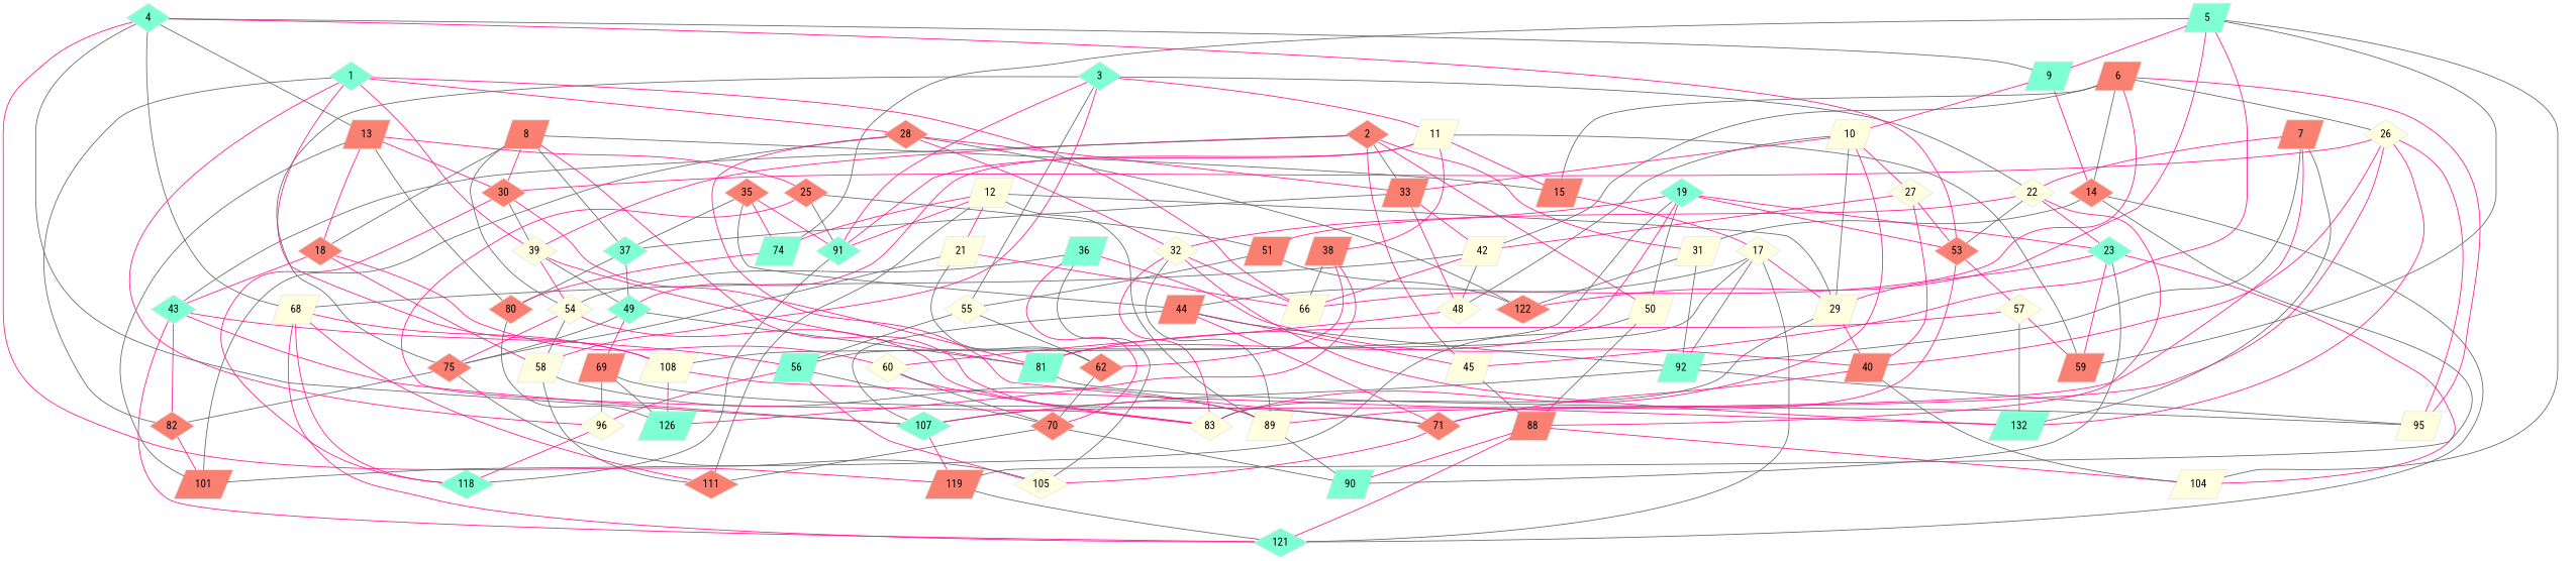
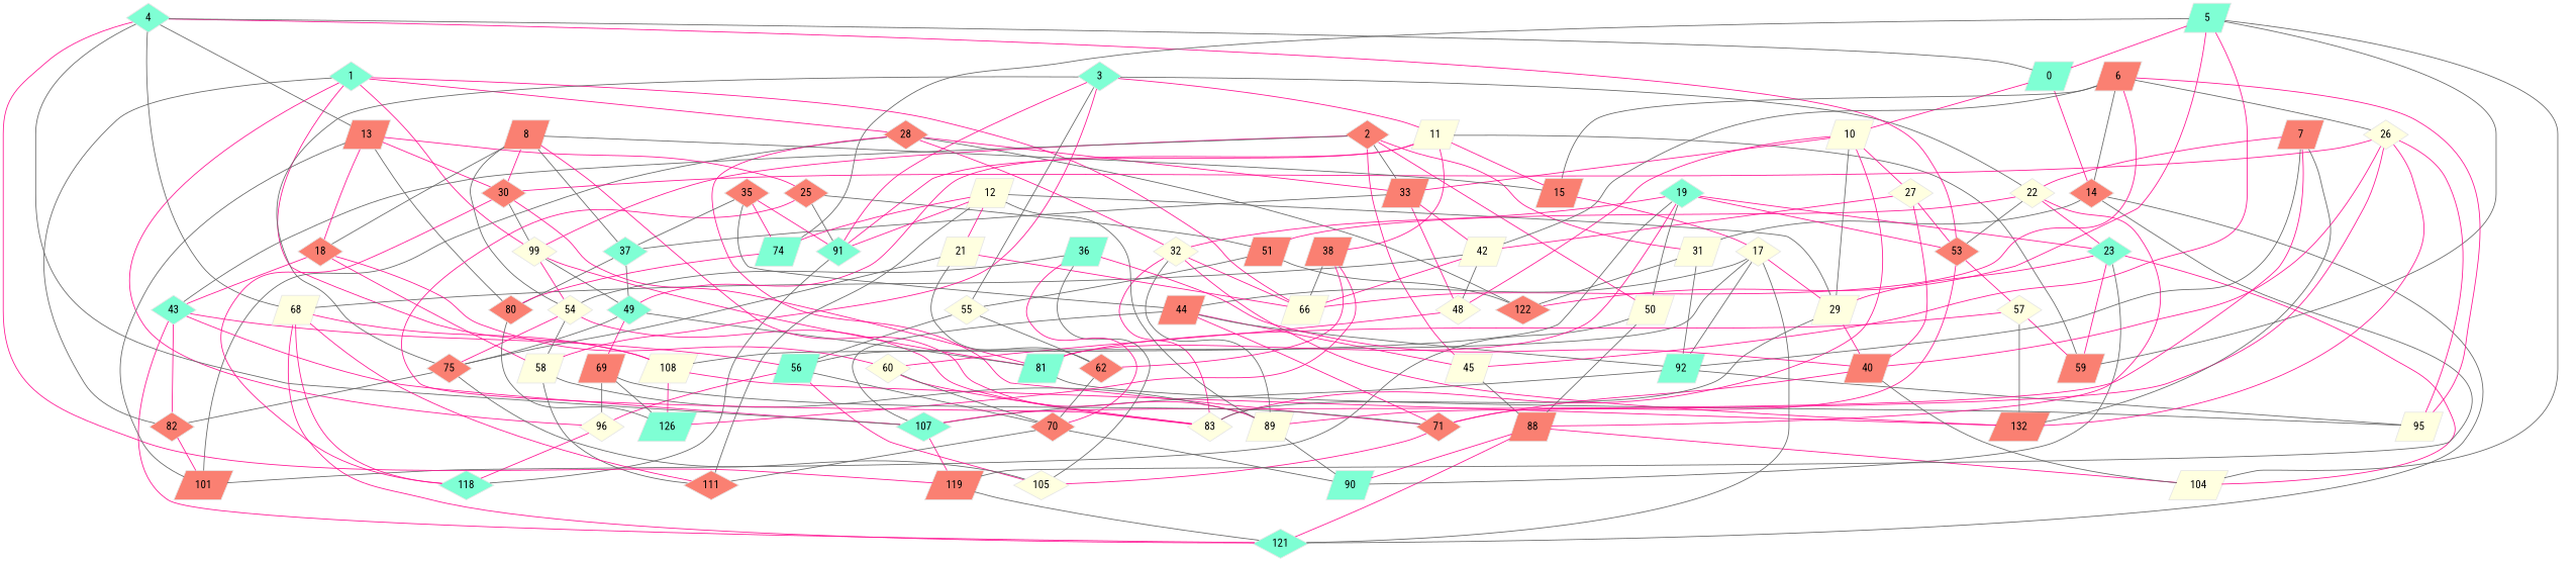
  graph {
    fontname="Roboto Condensed"
    node [color=gray90 fillcolor=salmon fontname="Roboto Condensed" shape=diamond style=filled]
    edge [color=deeppink fontname="Roboto Condensed"]
    1 [fillcolor=aquamarine super="+131"]
    28 [super="+133"]
-   39 [fillcolor=lightyellow super="+61"]
+   39 [fillcolor=lightyellow super="+61" label=99]
    66 [fillcolor=lightyellow shape=parallelogram super="+73"]
    82
    96 [fillcolor=lightyellow]
    108 [fillcolor=lightyellow shape=parallelogram super="+125"]
    33 [shape=parallelogram super="+76"]
    122
    101 [shape=parallelogram]
    32 [fillcolor=lightyellow super="+97"]
    71 [super="+117"]
    54 [fillcolor=lightyellow super="+64"]
    49 [fillcolor=aquamarine super="+102"]
    81 [fillcolor=aquamarine shape=parallelogram super="+115"]
    118 [fillcolor=aquamarine]
-   132 [fillcolor=aquamarine shape=parallelogram super="+134"]
+   132 [shape=parallelogram super="+134"]
    126 [fillcolor=aquamarine shape=parallelogram]
    2 [super="+113"]
    31 [fillcolor=lightyellow shape=parallelogram super="+123"]
    43 [fillcolor=aquamarine super="+77"]
    45 [fillcolor=lightyellow shape=parallelogram]
    50 [fillcolor=lightyellow shape=parallelogram]
    92 [fillcolor=aquamarine shape=parallelogram super="+127"]
    42 [fillcolor=lightyellow shape=parallelogram super="+99"]
    37 [fillcolor=aquamarine super="+47"]
    48 [fillcolor=lightyellow]
    107 [fillcolor=aquamarine super="+130"]
    121 [fillcolor=aquamarine super="+129"]
    56 [fillcolor=aquamarine shape=parallelogram super="+72"]
    88 [shape=parallelogram super="+106"]
    3 [fillcolor=aquamarine super="+46"]
    11 [fillcolor=lightyellow shape=parallelogram super="+20"]
    22 [fillcolor=lightyellow super="+87"]
    55 [fillcolor=lightyellow]
    58 [fillcolor=lightyellow shape=parallelogram super="+85"]
    75 [super="+109"]
    91 [fillcolor=aquamarine super="+124"]
    59 [shape=parallelogram]
    15 [shape=parallelogram]
    38 [shape=parallelogram]
    53 [super="+86"]
    23 [fillcolor=aquamarine super="+114"]
    51 [shape=parallelogram]
    62
    89 [fillcolor=lightyellow shape=parallelogram super="+100"]
    111
    105 [fillcolor=lightyellow]
    4 [fillcolor=aquamarine super="+41"]
-   9 [fillcolor=aquamarine shape=parallelogram]
+   9 [fillcolor=aquamarine shape=parallelogram label=0]
    13 [shape=parallelogram super="+94"]
    68 [fillcolor=lightyellow shape=parallelogram super="+128"]
    119 [shape=parallelogram]
    14 [super="+34"]
    10 [fillcolor=lightyellow shape=parallelogram super="+24"]
    18 [super="+116"]
    30 [super="+65"]
    25
    80
    57 [fillcolor=lightyellow]
    5 [fillcolor=aquamarine shape=parallelogram super="+63"]
    74 [fillcolor=aquamarine shape=parallelogram]
    104 [fillcolor=lightyellow shape=parallelogram]
    6 [shape=parallelogram super="+112"]
    26 [fillcolor=lightyellow super="+84"]
    95 [fillcolor=lightyellow shape=parallelogram]
    17 [fillcolor=lightyellow super="+120"]
    40 [shape=parallelogram super="+52"]
    7 [shape=parallelogram]
    8 [shape=parallelogram super="+135"]
    60 [fillcolor=lightyellow]
    83 [fillcolor=lightyellow super="+103"]
    90 [fillcolor=aquamarine shape=parallelogram]
    27 [fillcolor=lightyellow]
    29 [fillcolor=lightyellow shape=parallelogram super="+98"]
    69 [shape=parallelogram]
    12 [fillcolor=lightyellow shape=parallelogram super="+93"]
    21 [fillcolor=lightyellow shape=parallelogram super="+110"]
    44 [shape=parallelogram super="+67"]
    70 [super="+78"]
    19 [fillcolor=aquamarine super="+79"]
    35
    36 [fillcolor=aquamarine shape=parallelogram]
    1 -- 28
    1 -- 39
    1 -- 66
    1 -- 82 [color=gray40]
    1 -- 96
    1 -- 108
    28 -- 33
    28 -- 122 [color=gray40]
    28 -- 101 [color=gray40]
    28 -- 32
    28 -- 71
    39 -- 54
    39 -- 49 [color=gray40]
    39 -- 81
    82 -- 101
    96 -- 118
    108 -- 132
    108 -- 126
    33 -- 42
    33 -- 37 [color=gray40]
    33 -- 48
    32 -- 66
    32 -- 132
    32 -- 89 [color=gray40]
    32 -- 83
    71 -- 105
    54 -- 58 [color=gray40]
    54 -- 75
    54 -- 83
    49 -- 81 [color=gray40]
    49 -- 75 [color=gray40]
    49 -- 69
    81 -- 95 [color=gray40]
    2 -- 39
    2 -- 33 [color=gray40]
    2 -- 31
    2 -- 43 [color=gray40]
    2 -- 45
    2 -- 50
    31 -- 122 [color=gray40]
    31 -- 92 [color=gray40]
    43 -- 82
    43 -- 107
    43 -- 121
    43 -- 56
    45 -- 88 [color=gray40]
    50 -- 101 [color=gray40]
    50 -- 88 [color=gray40]
    92 -- 107 [color=gray40]
    92 -- 95 [color=gray40]
    42 -- 66
    42 -- 48 [color=gray40]
    42 -- 68 [color=gray40]
    37 -- 49 [color=gray40]
    37 -- 80 [color=gray40]
    48 -- 60
    107 -- 119
    56 -- 96
    56 -- 105
    56 -- 70 [color=gray40]
    88 -- 121
    88 -- 104
    88 -- 90
    3 -- 11
    3 -- 22 [color=gray40]
    3 -- 55 [color=gray40]
    3 -- 58
    3 -- 75 [color=gray40]
    3 -- 91
    11 -- 49
    11 -- 91
    11 -- 59 [color=gray40]
    11 -- 15
    11 -- 38
    22 -- 88
    22 -- 53 [color=gray40]
    22 -- 23
    22 -- 51
    55 -- 56 [color=gray40]
    55 -- 62 [color=gray40]
    58 -- 89 [color=gray40]
    58 -- 111 [color=gray40]
    75 -- 82 [color=gray40]
    75 -- 105 [color=gray40]
    91 -- 118 [color=gray40]
    15 -- 17
    38 -- 66 [color=gray40]
    38 -- 126
    38 -- 62
    53 -- 71
    53 -- 57
    23 -- 59
    23 -- 104
    23 -- 90 [color=gray40]
    23 -- 29
    51 -- 122 [color=gray40]
    51 -- 55 [color=gray40]
    62 -- 70 [color=gray40]
    89 -- 90 [color=gray40]
    4 -- 107 [color=gray40]
    4 -- 53
    4 -- 9 [color=gray40]
    4 -- 13 [color=gray40]
    4 -- 68 [color=gray40]
    4 -- 119
    9 -- 14
    9 -- 10
    13 -- 101 [color=gray40]
    13 -- 18
    13 -- 30
    13 -- 25
    13 -- 80 [color=gray40]
    68 -- 108
    68 -- 118
    68 -- 121
    68 -- 111
    119 -- 121 [color=gray40]
    14 -- 31 [color=gray40 weight=2]
    14 -- 121 [color=gray40]
    14 -- 119 [color=gray40]
    10 -- 33
-   10 -- 48 [color=gray40]
+   10 -- 48
    10 -- 83
    10 -- 27
    10 -- 29 [color=gray40]
    18 -- 43
    18 -- 58 [weight=2]
    18 -- 60
    30 -- 39 [color=gray40]
    30 -- 81
    30 -- 118
    25 -- 91 [color=gray40]
    25 -- 51 [color=gray40]
    25 -- 83
    80 -- 126 [color=gray40]
    57 -- 81
    57 -- 132 [color=gray40]
    57 -- 59
    5 -- 122
    5 -- 45
    5 -- 59 [color=gray40]
    5 -- 9
    5 -- 74 [color=gray40]
    5 -- 104 [color=gray40]
    74 -- 80
    6 -- 66
    6 -- 42 [color=gray40]
    6 -- 15 [color=gray40]
    6 -- 14 [color=gray40]
    6 -- 26 [color=gray40]
    6 -- 95
    26 -- 132
    26 -- 89
    26 -- 30
    26 -- 95
    26 -- 40
    17 -- 92 [color=gray40]
    17 -- 121 [color=gray40]
    17 -- 56 [color=gray40]
    17 -- 29
    17 -- 44 [color=gray40]
    40 -- 71
    40 -- 104 [color=gray40]
    7 -- 132 [color=gray40]
    7 -- 92 [color=gray40]
    7 -- 107
    7 -- 22
    8 -- 54 [color=gray40]
    8 -- 37 [color=gray40]
    8 -- 15 [color=gray40]
    8 -- 89
    8 -- 18 [color=gray40]
    8 -- 30
    60 -- 83
    60 -- 70 [color=gray40]
    27 -- 42
    27 -- 53
    27 -- 40
    29 -- 40
    29 -- 83 [color=gray40]
    69 -- 96 [color=gray40]
    69 -- 71 [color=gray40]
    69 -- 126 [color=gray40]
    12 -- 91
    12 -- 89 [color=gray40]
    12 -- 111 [color=gray40]
    12 -- 74
    12 -- 29 [color=gray40]
    12 -- 21
    21 -- 66
    21 -- 75 [color=gray40]
    21 -- 62 [color=gray40]
    44 -- 71
    44 -- 45
    44 -- 92 [color=gray40]
    44 -- 107 [color=gray40]
    70 -- 111 [color=gray40]
    70 -- 90 [color=gray40]
    19 -- 108 [color=gray40]
    19 -- 32
    19 -- 81
    19 -- 50 [color=gray40]
    19 -- 53
    19 -- 23
    35 -- 37 [color=gray40]
    35 -- 91
    35 -- 74
    35 -- 44 [color=gray40]
    36 -- 54 [color=gray40]
    36 -- 105 [color=gray40]
    36 -- 40
    36 -- 70
  }
